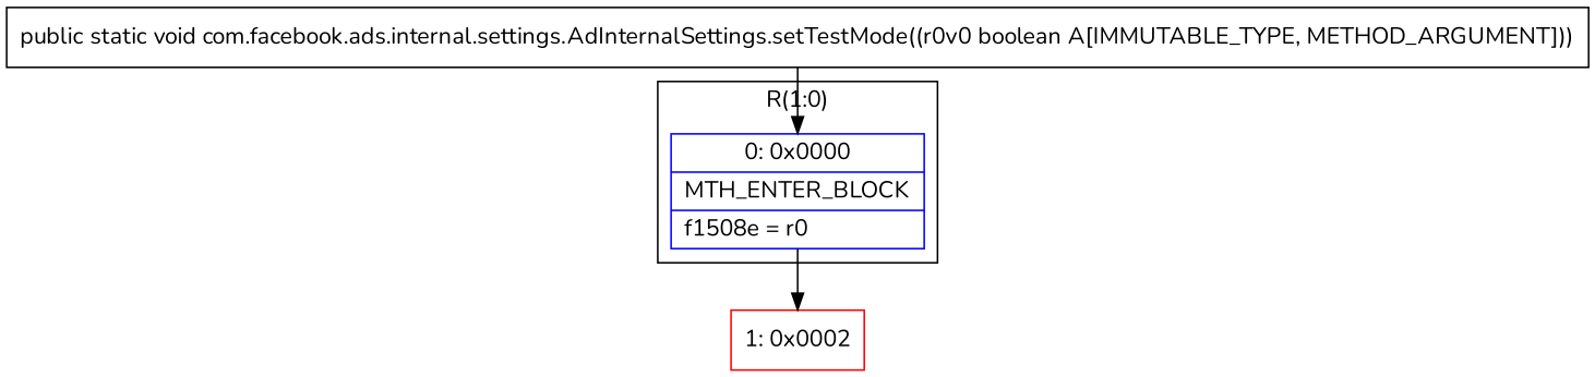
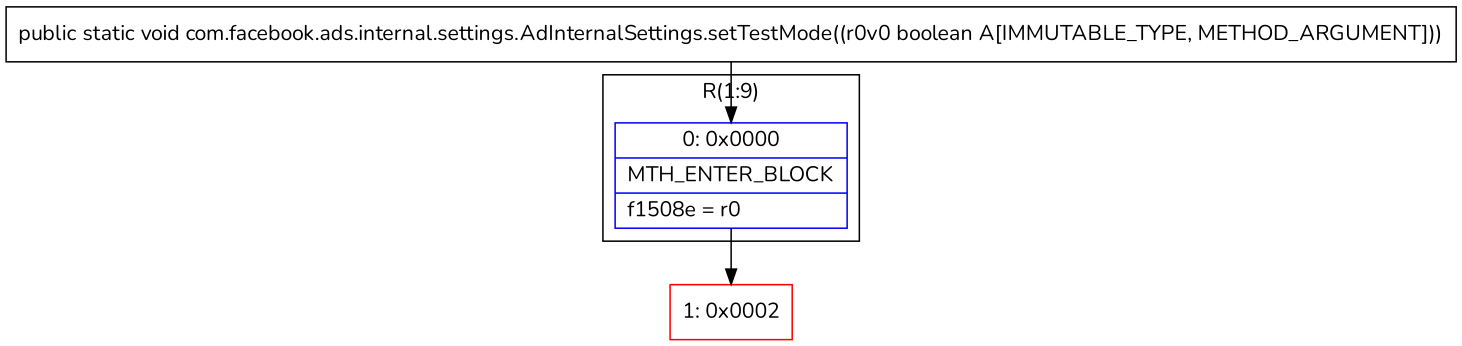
  digraph {
    fontname=Nunito
    node [shape=record fontname=Nunito]
    edge [fontname=Nunito]
    n1 [color=blue label="{0\:\ 0x0000|MTH_ENTER_BLOCK\l|f1508e = r0\l}"]
    n2 [color=red label="{1\:\ 0x0002}"]
    n3 [label="{public static void com.facebook.ads.internal.settings.AdInternalSettings.setTestMode((r0v0 boolean A[IMMUTABLE_TYPE, METHOD_ARGUMENT])) }"]
    subgraph cluster_1 {
-     label="R(1:0)"
+     label="R(1:9)"
      n1
    }
    n1 -> n2
    n3 -> n1
  }
